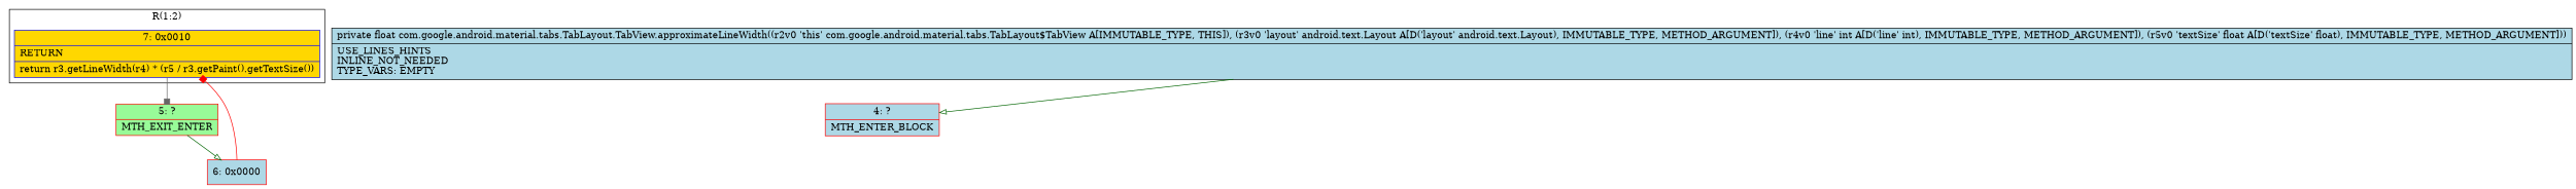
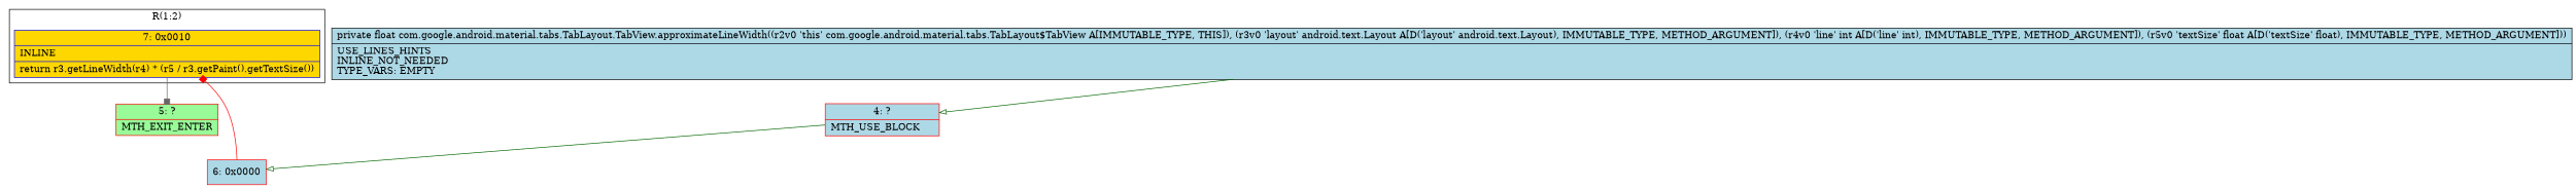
  digraph {
    node [color=red fillcolor=lightblue shape=record style=filled]
    edge [arrowhead=box color=darkgreen]
-   n1 [color=blue fillcolor=gold label="{7\:\ 0x0010|RETURN\l|return r3.getLineWidth(r4) * (r5 \/ r3.getPaint().getTextSize())\l}"]
+   n1 [color=blue fillcolor=gold label="{7\:\ 0x0010|INLINE\l|return r3.getLineWidth(r4) * (r5 \/ r3.getPaint().getTextSize())\l}"]
    n2 [fillcolor=palegreen label="{5\:\ ?|MTH_EXIT_ENTER\l}"]
-   n3 [label="{4\:\ ?|MTH_ENTER_BLOCK\l}"]
+   n3 [label="{4\:\ ?|MTH_USE_BLOCK\l}"]
    n4 [label="{6\:\ 0x0000}"]
    n5 [label="{private float com.google.android.material.tabs.TabLayout.TabView.approximateLineWidth((r2v0 'this' com.google.android.material.tabs.TabLayout$TabView A[IMMUTABLE_TYPE, THIS]), (r3v0 'layout' android.text.Layout A[D('layout' android.text.Layout), IMMUTABLE_TYPE, METHOD_ARGUMENT]), (r4v0 'line' int A[D('line' int), IMMUTABLE_TYPE, METHOD_ARGUMENT]), (r5v0 'textSize' float A[D('textSize' float), IMMUTABLE_TYPE, METHOD_ARGUMENT]))  | USE_LINES_HINTS\lINLINE_NOT_NEEDED\lTYPE_VARS: EMPTY\l}" color=""]
    subgraph cluster_1 {
      label="R(1:2)"
      n1
    }
    n1 -> n2 [color=gray40]
-   n2 -> n4 [arrowhead=onormal]
+   n3 -> n4 [arrowhead=onormal]
    n4 -> n1 [color=red]
    n5 -> n3 [arrowhead=onormal]
  }
